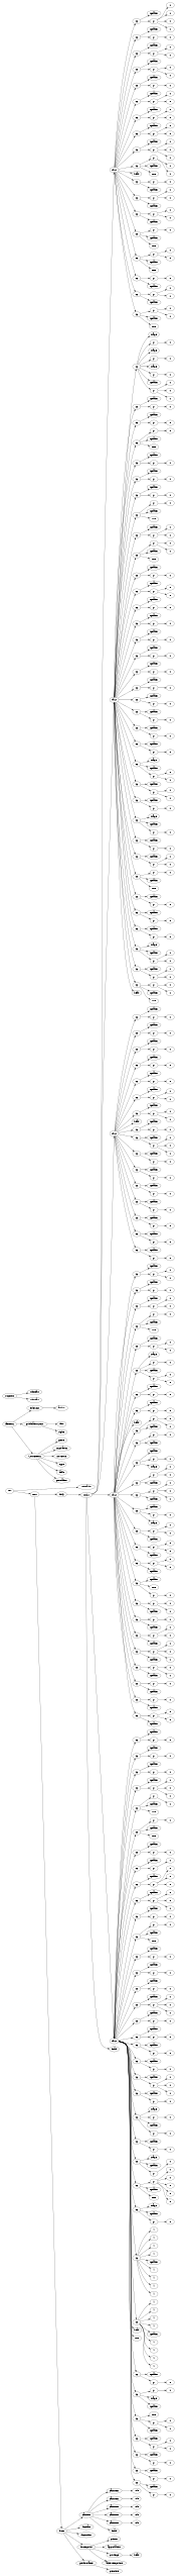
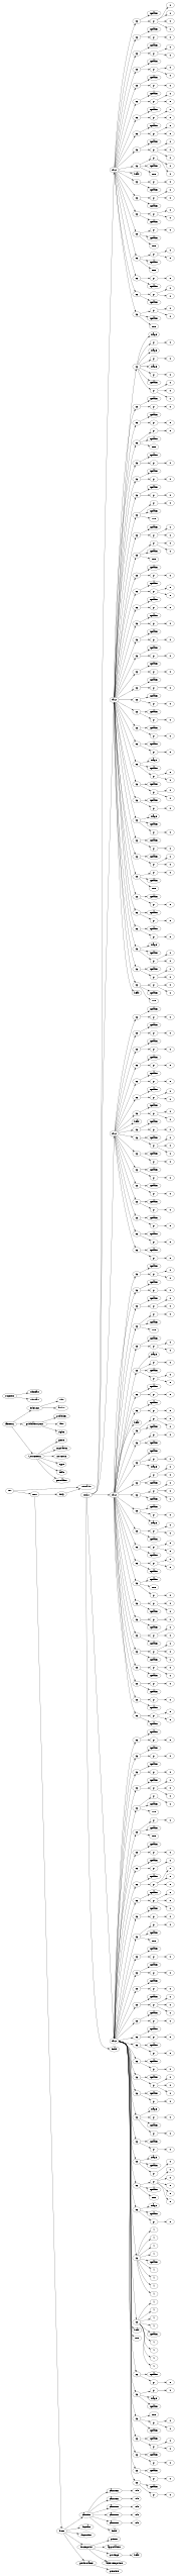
  digraph {
    rankdir=LR
    n1 [label=TEI]
    n2 [label=teiHeader]
    n3 [label=text]
    n4 [label=front]
    n5 [label=body]
    n6 [label=fileDesc]
    n7 [label=titleStmt]
    n8 [label=publicationStmt]
    n9 [label=SourceDesc]
+   n10 [label=title]
    n11 [label=author]
+   n12 [label=publisher]
    n13 [label=idno]
    n14 [label=rights]
    n15 [label=genre]
    n16 [label=inspiration]
    n17 [label=structure]
    n18 [label=type]
    n19 [label=taille]
    n20 [label=permalien]
    n21 [label=docDate]
    n22 [label=docAuthor]
    n23 [label=docImprint]
    n24 [label=performance]
    n25 [label=castList]
    n26 [label=body1]
    n27 [label=docTitle]
    n28 [label=titlePart]
    n29 [label=titlePart]
    n30 [label=approbation]
    n31 [label=privilege]
    n32 [label=acheveImprime]
    n33 [label=printer]
    n34 [label=premiere]
    n35 [label=head]
    n36 [label=castItem]
    n37 [label=castItem]
    n38 [label=castItem]
    n39 [label=castItem]
    n40 [label=castItem]
    n41 [label=head]
    n42 [label=role]
    n43 [label=role]
    n44 [label=role]
    n45 [label=role]
    n46 [label=role]
    n47 [label=head]
    n48 [label=div2]
    n49 [label=div2]
    n50 [label=div2]
    n51 [label=div2]
    n52 [label=div2]
    n53 [label=head]
    n54 [label=sp]
    n55 [label=sp]
    n56 [label=sp]
    n57 [label=sp]
    n58 [label=sp]
    n59 [label=sp]
    n60 [label=sp]
    n61 [label=sp]
    n62 [label=sp]
    n63 [label=sp]
    n64 [label=sp]
    n65 [label=sp]
    n66 [label=sp]
    n67 [label=sp]
    n68 [label=sp]
    n69 [label=sp]
    n70 [label=sp]
    n71 [label=sp]
    n72 [label=head]
    n73 [label=sp]
    n74 [label=sp]
    n75 [label=sp]
    n76 [label=sp]
    n77 [label=sp]
    n78 [label=sp]
    n79 [label=sp]
    n80 [label=sp]
    n81 [label=sp]
    n82 [label=sp]
    n83 [label=sp]
    n84 [label=sp]
    n85 [label=sp]
    n86 [label=sp]
    n87 [label=sp]
    n88 [label=sp]
    n89 [label=sp]
    n90 [label=sp]
    n91 [label=sp]
    n92 [label=sp]
    n93 [label=sp]
    n94 [label=sp]
    n95 [label=sp]
    n96 [label=sp]
    n97 [label=sp]
    n98 [label=sp]
    n99 [label=sp]
    n100 [label=sp]
    n101 [label=sp]
    n102 [label=sp]
    n103 [label=sp]
    n104 [label=sp]
    n105 [label=sp]
    n106 [label=sp]
    n107 [label=sp]
    n108 [label=head]
    n109 [label=sp]
    n110 [label=sp]
    n111 [label=sp]
    n112 [label=sp]
    n113 [label=sp]
    n114 [label=sp]
    n115 [label=sp]
    n116 [label=sp]
    n117 [label=sp]
    n118 [label=sp]
    n119 [label=sp]
    n120 [label=sp]
    n121 [label=sp]
    n122 [label=sp]
    n123 [label=sp]
    n124 [label=sp]
    n125 [label=head]
    n126 [label=sp]
    n127 [label=sp]
    n128 [label=sp]
    n129 [label=sp]
    n130 [label=sp]
    n131 [label=sp]
    n132 [label=sp]
    n133 [label=sp]
    n134 [label=sp]
    n135 [label=sp]
    n136 [label=sp]
    n137 [label=sp]
    n138 [label=sp]
    n139 [label=sp]
    n140 [label=sp]
    n141 [label=sp]
    n142 [label=sp]
    n143 [label=sp]
    n144 [label=sp]
    n145 [label=sp]
    n146 [label=sp]
    n147 [label=sp]
    n148 [label=sp]
    n149 [label=sp]
    n150 [label=sp]
    n151 [label=sp]
    n152 [label=head]
    n153 [label=note]
    n154 [label=sp]
    n155 [label=sp]
    n156 [label=sp]
    n157 [label=sp]
    n158 [label=sp]
    n159 [label=sp]
    n160 [label=sp]
    n161 [label=sp]
    n162 [label=sp]
    n163 [label=sp]
    n164 [label=sp]
    n165 [label=sp]
    n166 [label=sp]
    n167 [label=sp]
    n168 [label=sp]
    n169 [label=sp]
    n170 [label=sp]
    n171 [label=sp]
    n172 [label=sp]
    n173 [label=sp]
    n174 [label=sp]
    n175 [label=sp]
    n176 [label=sp]
    n177 [label=sp]
    n178 [label=sp]
    n179 [label=sp]
    n180 [label=sp]
    n181 [label=sp]
    n182 [label=sp]
    n183 [label=sp]
    n184 [label=sp]
    n185 [label=sp]
    n186 [label=sp]
    n187 [label=sp]
    n188 [label=sp]
    n189 [label=sp]
    n190 [label=speaker]
    n191 [label=p]
    n192 [label=speaker]
    n193 [label=p]
    n194 [label=speaker]
    n195 [label=p]
    n196 [label=speaker]
    n197 [label=note]
    n198 [label=p]
    n199 [label=speaker]
    n200 [label=note]
    n201 [label=p]
    n202 [label=speaker]
    n203 [label=p]
    n204 [label=speaker]
    n205 [label=p]
    n206 [label=speaker]
    n207 [label=note]
    n208 [label=p]
    n209 [label=speaker]
    n210 [label=p]
    n211 [label=speaker]
    n212 [label=p]
    n213 [label=speaker]
    n214 [label=p]
    n215 [label=speaker]
    n216 [label=p]
    n217 [label=speaker]
    n218 [label=p]
    n219 [label=speaker]
    n220 [label=p]
    n221 [label=speaker]
    n222 [label=p]
    n223 [label=speaker]
    n224 [label=p]
    n225 [label=speaker]
    n226 [label=p]
    n227 [label=speaker]
    n228 [label=note]
    n229 [label=p]
    n230 [label=s]
    n231 [label=s]
    n232 [label=s]
    n233 [label=s]
    n234 [label=s]
    n235 [label=s]
    n236 [label=s]
    n237 [label=s]
    n238 [label=s]
    n239 [label=s]
    n240 [label=s]
    n241 [label=s]
    n242 [label=s]
    n243 [label=s]
    n244 [label=s]
    n245 [label=s]
    n246 [label=s]
    n247 [label=s]
    n248 [label=s]
    n249 [label=s]
    n250 [label=s]
    n251 [label=s]
    n252 [label=s]
    n253 [label=s]
    n254 [label=s]
    n255 [label=s]
    n256 [label=s]
    n257 [label=s]
    n258 [label=s]
    n259 [label=s]
    n260 [label=s]
    n261 [label=s]
    n262 [label=s]
    n263 [label=s]
    n264 [label=speaker]
    n265 [label=p]
    n266 [label=stage]
    n267 [label=p]
    n268 [label=stage]
    n269 [label=p]
    n270 [label=stage]
    n271 [label=p]
    n272 [label=speaker]
    n273 [label=p]
    n274 [label=speaker]
    n275 [label=p]
    n276 [label=speaker]
    n277 [label=note]
    n278 [label=p]
    n279 [label=speaker]
    n280 [label=p]
    n281 [label=speaker]
    n282 [label=p]
    n283 [label=speaker]
    n284 [label=p]
    n285 [label=speaker]
    n286 [label=note]
    n287 [label=p]
    n288 [label=speaker]
    n289 [label=p]
    n290 [label=speaker]
    n291 [label=note]
    n292 [label=p]
    n293 [label=speaker]
    n294 [label=p]
    n295 [label=speaker]
    n296 [label=p]
    n297 [label=speaker]
    n298 [label=p]
    n299 [label=speaker]
    n300 [label=p]
    n301 [label=speaker]
    n302 [label=p]
    n303 [label=speaker]
    n304 [label=p]
    n305 [label=speaker]
    n306 [label=p]
    n307 [label=speaker]
    n308 [label=p]
    n309 [label=speaker]
    n310 [label=p]
    n311 [label=speaker]
    n312 [label=p]
    n313 [label=speaker]
    n314 [label=p]
    n315 [label=speaker]
    n316 [label=p]
    n317 [label=speaker]
    n318 [label=p]
    n319 [label=stage]
    n320 [label=speaker]
    n321 [label=p]
    n322 [label=speaker]
    n323 [label=p]
    n324 [label=speaker]
    n325 [label=p]
    n326 [label=stage]
    n327 [label=speaker]
    n328 [label=p]
    n329 [label=speaker]
    n330 [label=p]
    n331 [label=speaker]
    n332 [label=note]
    n333 [label=p]
    n334 [label=speaker]
    n335 [label=p]
    n336 [label=speaker]
    n337 [label=p]
    n338 [label=speaker]
    n339 [label=p]
    n340 [label=speaker]
    n341 [label=p]
    n342 [label=stage]
    n343 [label=speaker]
    n344 [label=p]
    n345 [label=speaker]
    n346 [label=note]
    n347 [label=p]
    n348 [label=s]
    n349 [label=s]
    n350 [label=s]
    n351 [label=s]
    n352 [label=s]
    n353 [label=s]
    n354 [label=s]
    n355 [label=s]
    n356 [label=s]
    n357 [label=s]
    n358 [label=s]
    n359 [label=s]
    n360 [label=s]
    n361 [label=s]
    n362 [label=s]
    n363 [label=s]
    n364 [label=s]
    n365 [label=s]
    n366 [label=s]
    n367 [label=s]
    n368 [label=s]
    n369 [label=s]
    n370 [label=s]
    n371 [label=s]
    n372 [label=s]
    n373 [label=s]
    n374 [label=s]
    n375 [label=s]
    n376 [label=s]
    n377 [label=s]
    n378 [label=s]
    n379 [label=s]
    n380 [label=s]
    n381 [label=s]
    n382 [label=s]
    n383 [label=s]
    n384 [label=s]
    n385 [label=s]
    n386 [label=s]
    n387 [label=s]
    n388 [label=s]
    n389 [label=s]
    n390 [label=s]
    n391 [label=s]
    n392 [label=s]
    n393 [label=s]
    n394 [label=s]
    n395 [label=s]
    n396 [label=s]
    n397 [label=speaker]
    n398 [label=p]
    n399 [label=speaker]
    n400 [label=p]
    n401 [label=speaker]
    n402 [label=p]
    n403 [label=speaker]
    n404 [label=p]
    n405 [label=speaker]
    n406 [label=p]
    n407 [label=speaker]
    n408 [label=p]
    n409 [label=speaker]
    n410 [label=p]
    n411 [label=speaker]
    n412 [label=p]
    n413 [label=speaker]
    n414 [label=p]
    n415 [label=speaker]
    n416 [label=p]
    n417 [label=speaker]
    n418 [label=p]
    n419 [label=speaker]
    n420 [label=p]
    n421 [label=speaker]
    n422 [label=p]
    n423 [label=speaker]
    n424 [label=p]
    n425 [label=speaker]
    n426 [label=p]
    n427 [label=speaker]
    n428 [label=p]
    n429 [label=s]
    n430 [label=s]
    n431 [label=s]
    n432 [label=s]
    n433 [label=s]
    n434 [label=s]
    n435 [label=s]
    n436 [label=s]
    n437 [label=s]
    n438 [label=s]
    n439 [label=s]
    n440 [label=s]
    n441 [label=s]
    n442 [label=s]
    n443 [label=s]
    n444 [label=s]
    n445 [label=s]
    n446 [label=s]
    n447 [label=s]
    n448 [label=s]
    n449 [label=speaker]
    n450 [label=p]
    n451 [label=speaker]
    n452 [label=p]
    n453 [label=speaker]
    n454 [label=p]
    n455 [label=stage]
    n456 [label=speaker]
    n457 [label=p]
    n458 [label=speaker]
    n459 [label=p]
    n460 [label=speaker]
    n461 [label=p]
    n462 [label=stage]
    n463 [label=speaker]
    n464 [label=p]
    n465 [label=speaker]
    n466 [label=p]
    n467 [label=speaker]
    n468 [label=p]
    n469 [label=speaker]
    n470 [label=note]
    n471 [label=p]
    n472 [label=speaker]
    n473 [label=p]
    n474 [label=speaker]
    n475 [label=p]
    n476 [label=speaker]
    n477 [label=p]
    n478 [label=speaker]
    n479 [label=p]
    n480 [label=speaker]
    n481 [label=p]
    n482 [label=speaker]
    n483 [label=p]
    n484 [label=speaker]
    n485 [label=p]
    n486 [label=speaker]
    n487 [label=p]
    n488 [label=speaker]
    n489 [label=p]
    n490 [label=speaker]
    n491 [label=p]
    n492 [label=speaker]
    n493 [label=p]
    n494 [label=speaker]
    n495 [label=note]
    n496 [label=p]
    n497 [label=speaker]
    n498 [label=p]
    n499 [label=speaker]
    n500 [label=p]
    n501 [label=stage]
    n502 [label=p]
    n503 [label=speaker]
    n504 [label=p]
    n505 [label=speaker]
    n506 [label=p]
    n507 [label=s]
    n508 [label=s]
    n509 [label=s]
    n510 [label=s]
    n511 [label=s]
    n512 [label=s]
    n513 [label=s]
    n514 [label=s]
    n515 [label=s]
    n516 [label=s]
    n517 [label=s]
    n518 [label=s]
    n519 [label=s]
    n520 [label=s]
    n521 [label=s]
    n522 [label=s]
    n523 [label=s]
    n524 [label=s]
    n525 [label=s]
    n526 [label=s]
    n527 [label=s]
    n528 [label=s]
    n529 [label=s]
    n530 [label=s]
    n531 [label=s]
    n532 [label=s]
    n533 [label=s]
    n534 [label=s]
    n535 [label=s]
    n536 [label=s]
    n537 [label=s]
    n538 [label=s]
    n539 [label=s]
    n540 [label=s]
    n541 [label=s]
    n542 [label=s]
    n543 [label=s]
    n544 [label=s]
    n545 [label=s]
    n546 [label=s]
    n547 [label=s]
    n548 [label=s]
    n549 [label=s]
    n550 [label=s]
    n551 [label=speaker]
    n552 [label=p]
    n553 [label=speaker]
    n554 [label=p]
    n555 [label=stage]
    n556 [label=speaker]
    n557 [label=note]
    n558 [label=p]
    n559 [label=speaker]
    n560 [label=p]
    n561 [label=speaker]
    n562 [label=p]
    n563 [label=speaker]
    n564 [label=p]
    n565 [label=speaker]
    n566 [label=p]
    n567 [label=speaker]
    n568 [label=p]
    n569 [label=speaker]
    n570 [label=p]
    n571 [label=speaker]
    n572 [label=p]
    n573 [label=speaker]
    n574 [label=p]
    n575 [label=speaker]
    n576 [label=note]
    n577 [label=p]
    n578 [label=speaker]
    n579 [label=note]
    n580 [label=p]
    n581 [label=speaker]
    n582 [label=p]
    n583 [label=speaker]
    n584 [label=p]
    n585 [label=speaker]
    n586 [label=p]
    n587 [label=speaker]
    n588 [label=p]
    n589 [label=speaker]
    n590 [label=p]
    n591 [label=speaker]
    n592 [label=note]
    n593 [label=p]
    n594 [label=speaker]
    n595 [label=p]
    n596 [label=speaker]
    n597 [label=p]
    n598 [label=speaker]
    n599 [label=p]
    n600 [label=speaker]
    n601 [label=p]
    n602 [label=speaker]
    n603 [label=p]
    n604 [label=speaker]
    n605 [label=p]
    n606 [label=speaker]
    n607 [label=p]
    n608 [label=speaker]
    n609 [label=p]
    n610 [label=speaker]
    n611 [label=p]
    n612 [label=speaker]
    n613 [label=p]
    n614 [label=speaker]
    n615 [label=p]
    n616 [label=stage]
    n617 [label=p]
    n618 [label=speaker]
    n619 [label=p]
    n620 [label=speaker]
    n621 [label=p]
    n622 [label=stage]
    n623 [label=speaker]
    n624 [label=note]
    n625 [label=p]
    n626 [label=speaker]
    n627 [label=p]
    n628 [label=stage]
    n629 [label=speaker]
    n630 [label=l]
    n631 [label=l]
    n632 [label=l]
    n633 [label=l]
    n634 [label=l]
    n635 [label=l]
    n636 [label=l]
    n637 [label=l]
    n638 [label=speaker]
    n639 [label=l]
    n640 [label=l]
    n641 [label=l]
    n642 [label=l]
    n643 [label=l]
    n644 [label=l]
    n645 [label=l]
    n646 [label=l]
    n647 [label=s]
    n648 [label=s]
    n649 [label=s]
    n650 [label=s]
    n651 [label=s]
    n652 [label=s]
    n653 [label=s]
    n654 [label=s]
    n655 [label=s]
    n656 [label=s]
    n657 [label=s]
    n658 [label=s]
    n659 [label=s]
    n660 [label=s]
    n661 [label=s]
    n662 [label=s]
    n663 [label=s]
    n664 [label=s]
    n665 [label=s]
    n666 [label=s]
    n667 [label=s]
    n668 [label=s]
    n669 [label=s]
    n670 [label=s]
    n671 [label=s]
    n672 [label=s]
    n673 [label=s]
    n674 [label=s]
    n675 [label=s]
    n676 [label=s]
    n677 [label=s]
    n678 [label=s]
    n679 [label=s]
    n680 [label=s]
    n681 [label=s]
    n682 [label=s]
    n683 [label=s]
    n684 [label=s]
    n685 [label=s]
    n686 [label=s]
    n687 [label=s]
    n688 [label=s]
    n689 [label=s]
    n690 [label=s]
    n691 [label=s]
    n692 [label=s]
    n693 [label=s]
    n694 [label=s]
    n695 [label=s]
    n696 [label=s]
    n697 [label=s]
    n1 -> n2
    n1 -> n3
    n3 -> n4
    n3 -> n5
    n4 -> n21
    n4 -> n22
    n4 -> n23
    n4 -> n24
    n4 -> n25
-   n5 -> n26
+   n5 -> n2
    n6 -> n7
    n6 -> n8
    n6 -> n9
+   n7 -> n10
    n7 -> n11
+   n8 -> n12
    n8 -> n13
    n8 -> n14
    n9 -> n15
    n9 -> n16
    n9 -> n17
    n9 -> n18
    n9 -> n19
    n9 -> n20
    n23 -> n30
    n23 -> n31
    n23 -> n32
    n23 -> n33
    n24 -> n34
    n25 -> n35
    n25 -> n36
    n25 -> n37
    n25 -> n38
    n25 -> n39
    n25 -> n40
    n26 -> n47
    n26 -> n48
    n26 -> n49
    n26 -> n50
    n26 -> n51
    n26 -> n52
    n27 -> n28
    n27 -> n29
    n31 -> n41
    n36 -> n42
    n37 -> n43
    n38 -> n44
    n39 -> n45
    n40 -> n46
    n48 -> n53
    n48 -> n54
    n48 -> n55
    n48 -> n56
    n48 -> n57
    n48 -> n58
    n48 -> n59
    n48 -> n60
    n48 -> n61
    n48 -> n62
    n48 -> n63
    n48 -> n64
    n48 -> n65
    n48 -> n66
    n48 -> n67
    n48 -> n68
    n48 -> n69
    n48 -> n70
    n48 -> n71
    n49 -> n72
    n49 -> n73
    n49 -> n74
    n49 -> n75
    n49 -> n76
    n49 -> n77
    n49 -> n78
    n49 -> n79
    n49 -> n80
    n49 -> n81
    n49 -> n82
    n49 -> n83
    n49 -> n84
    n49 -> n85
    n49 -> n86
    n49 -> n87
    n49 -> n88
    n49 -> n89
    n49 -> n90
    n49 -> n91
    n49 -> n92
    n49 -> n93
    n49 -> n94
    n49 -> n95
    n49 -> n96
    n49 -> n97
    n49 -> n98
    n49 -> n99
    n49 -> n100
    n49 -> n101
    n49 -> n102
    n49 -> n103
    n49 -> n104
    n49 -> n105
    n49 -> n106
    n49 -> n107
    n50 -> n108
    n50 -> n109
    n50 -> n110
    n50 -> n111
    n50 -> n112
    n50 -> n113
    n50 -> n114
    n50 -> n115
    n50 -> n116
    n50 -> n117
    n50 -> n118
    n50 -> n119
    n50 -> n120
    n50 -> n121
    n50 -> n122
    n50 -> n123
    n50 -> n124
    n51 -> n125
    n51 -> n126
    n51 -> n127
    n51 -> n128
    n51 -> n129
    n51 -> n130
    n51 -> n131
    n51 -> n132
    n51 -> n133
    n51 -> n134
    n51 -> n135
    n51 -> n136
    n51 -> n137
    n51 -> n138
    n51 -> n139
    n51 -> n140
    n51 -> n141
    n51 -> n142
    n51 -> n143
    n51 -> n144
    n51 -> n145
    n51 -> n146
    n51 -> n147
    n51 -> n148
    n51 -> n149
    n51 -> n150
    n51 -> n151
    n52 -> n152
    n52 -> n153
    n52 -> n154
    n52 -> n155
    n52 -> n156
    n52 -> n157
    n52 -> n158
    n52 -> n159
    n52 -> n160
    n52 -> n161
    n52 -> n162
    n52 -> n163
    n52 -> n164
    n52 -> n165
    n52 -> n166
    n52 -> n167
    n52 -> n168
    n52 -> n169
    n52 -> n170
    n52 -> n171
    n52 -> n172
    n52 -> n173
    n52 -> n174
    n52 -> n175
    n52 -> n176
    n52 -> n177
    n52 -> n178
    n52 -> n179
    n52 -> n180
    n52 -> n181
    n52 -> n182
    n52 -> n183
    n52 -> n184
    n52 -> n185
    n52 -> n186
    n52 -> n187
    n52 -> n188
    n52 -> n189
    n54 -> n190
    n54 -> n191
    n55 -> n192
    n55 -> n193
    n56 -> n194
    n56 -> n195
    n57 -> n196
    n57 -> n197
    n57 -> n198
    n58 -> n199
    n58 -> n200
    n58 -> n201
    n59 -> n202
    n59 -> n203
    n60 -> n204
    n60 -> n205
    n61 -> n206
    n61 -> n207
    n61 -> n208
    n62 -> n209
    n62 -> n210
    n63 -> n211
    n63 -> n212
    n64 -> n213
    n64 -> n214
    n65 -> n215
    n65 -> n216
    n66 -> n217
    n66 -> n218
    n67 -> n219
    n67 -> n220
    n68 -> n221
    n68 -> n222
    n69 -> n223
    n69 -> n224
    n70 -> n225
    n70 -> n226
    n71 -> n227
    n71 -> n228
    n71 -> n229
    n73 -> n264
    n73 -> n265
    n73 -> n266
    n73 -> n267
    n73 -> n268
    n73 -> n269
    n73 -> n270
    n73 -> n271
    n74 -> n272
    n74 -> n273
    n75 -> n274
    n75 -> n275
    n76 -> n276
    n76 -> n277
    n76 -> n278
    n77 -> n279
    n77 -> n280
    n78 -> n281
    n78 -> n282
    n79 -> n283
    n79 -> n284
    n80 -> n285
    n80 -> n286
    n80 -> n287
    n81 -> n288
    n81 -> n289
    n82 -> n290
    n82 -> n291
    n82 -> n292
    n83 -> n293
    n83 -> n294
    n84 -> n295
    n84 -> n296
    n85 -> n297
    n85 -> n298
    n86 -> n299
    n86 -> n300
    n87 -> n301
    n87 -> n302
    n88 -> n303
    n88 -> n304
    n89 -> n305
    n89 -> n306
    n90 -> n307
    n90 -> n308
    n91 -> n309
    n91 -> n310
    n92 -> n311
    n92 -> n312
    n93 -> n313
    n93 -> n314
    n94 -> n315
    n94 -> n316
    n95 -> n317
    n95 -> n318
    n95 -> n319
    n96 -> n320
    n96 -> n321
    n97 -> n322
    n97 -> n323
    n98 -> n324
    n98 -> n325
    n98 -> n326
    n99 -> n327
    n99 -> n328
    n100 -> n329
    n100 -> n330
    n101 -> n331
    n101 -> n332
    n101 -> n333
    n102 -> n334
    n102 -> n335
    n103 -> n336
    n103 -> n337
    n104 -> n338
    n104 -> n339
    n105 -> n340
    n105 -> n341
    n105 -> n342
    n106 -> n343
    n106 -> n344
    n107 -> n345
    n107 -> n346
    n107 -> n347
    n109 -> n397
    n109 -> n398
    n110 -> n399
    n110 -> n400
    n111 -> n401
    n111 -> n402
    n112 -> n403
    n112 -> n404
    n113 -> n405
    n113 -> n406
    n114 -> n407
    n114 -> n408
    n115 -> n409
    n115 -> n410
    n116 -> n411
    n116 -> n412
    n117 -> n413
    n117 -> n414
    n118 -> n415
    n118 -> n416
    n119 -> n417
    n119 -> n418
    n120 -> n419
    n120 -> n420
    n121 -> n421
    n121 -> n422
    n122 -> n423
    n122 -> n424
    n123 -> n425
    n123 -> n426
    n124 -> n427
    n124 -> n428
    n126 -> n449
    n126 -> n450
    n127 -> n451
    n127 -> n452
    n128 -> n453
    n128 -> n454
    n128 -> n455
    n129 -> n456
    n129 -> n457
    n130 -> n458
    n130 -> n459
    n131 -> n460
    n131 -> n461
    n131 -> n462
    n132 -> n463
    n132 -> n464
    n133 -> n465
    n133 -> n466
    n134 -> n467
    n134 -> n468
    n135 -> n469
    n135 -> n470
    n135 -> n471
    n136 -> n472
    n136 -> n473
    n137 -> n474
    n137 -> n475
    n138 -> n476
    n138 -> n477
    n139 -> n478
    n139 -> n479
    n140 -> n480
    n140 -> n481
    n141 -> n482
    n141 -> n483
    n142 -> n484
    n142 -> n485
    n143 -> n486
    n143 -> n487
    n144 -> n488
    n144 -> n489
    n145 -> n490
    n145 -> n491
    n146 -> n492
    n146 -> n493
    n147 -> n494
    n147 -> n495
    n147 -> n496
    n148 -> n497
    n148 -> n498
    n149 -> n499
    n149 -> n500
    n149 -> n501
    n149 -> n502
    n150 -> n503
    n150 -> n504
    n151 -> n505
    n151 -> n506
    n154 -> n551
    n154 -> n552
    n155 -> n553
    n155 -> n554
    n155 -> n555
    n156 -> n556
    n156 -> n557
    n156 -> n558
    n157 -> n559
    n157 -> n560
    n158 -> n561
    n158 -> n562
    n159 -> n563
    n159 -> n564
    n160 -> n565
    n160 -> n566
    n161 -> n567
    n161 -> n568
    n162 -> n569
    n162 -> n570
    n163 -> n571
    n163 -> n572
    n164 -> n573
    n164 -> n574
    n165 -> n575
    n165 -> n576
    n165 -> n577
    n166 -> n578
    n166 -> n579
    n166 -> n580
    n167 -> n581
    n167 -> n582
    n168 -> n583
    n168 -> n584
    n169 -> n585
    n169 -> n586
    n170 -> n587
    n170 -> n588
    n171 -> n589
    n171 -> n590
    n172 -> n591
    n172 -> n592
    n172 -> n593
    n173 -> n594
    n173 -> n595
    n174 -> n596
    n174 -> n597
    n175 -> n598
    n175 -> n599
    n176 -> n600
    n176 -> n601
    n177 -> n602
    n177 -> n603
    n178 -> n604
    n178 -> n605
    n179 -> n606
    n179 -> n607
    n180 -> n608
    n180 -> n609
    n181 -> n610
    n181 -> n611
    n182 -> n612
    n182 -> n613
    n183 -> n614
    n183 -> n615
    n183 -> n616
    n183 -> n617
    n184 -> n618
    n184 -> n619
    n185 -> n620
    n185 -> n621
    n185 -> n622
    n186 -> n623
    n186 -> n624
    n186 -> n625
    n187 -> n626
    n187 -> n627
    n187 -> n628
    n188 -> n629
    n188 -> n630
    n188 -> n631
    n188 -> n632
    n188 -> n633
    n188 -> n634
    n188 -> n635
    n188 -> n636
    n188 -> n637
    n189 -> n638
    n189 -> n639
    n189 -> n640
    n189 -> n641
    n189 -> n642
    n189 -> n643
    n189 -> n644
    n189 -> n645
    n189 -> n646
    n191 -> n230
    n193 -> n231
    n193 -> n232
    n195 -> n233
    n195 -> n234
    n198 -> n235
    n201 -> n236
    n201 -> n237
    n203 -> n238
    n205 -> n239
    n205 -> n240
    n208 -> n241
    n208 -> n242
    n210 -> n243
    n210 -> n244
    n210 -> n245
    n210 -> n246
    n212 -> n247
    n214 -> n248
    n214 -> n249
    n216 -> n250
    n216 -> n251
    n218 -> n252
    n220 -> n253
    n220 -> n254
    n222 -> n255
    n222 -> n256
    n224 -> n257
    n224 -> n258
    n226 -> n259
    n226 -> n260
    n226 -> n261
    n229 -> n262
    n229 -> n263
    n265 -> n348
    n265 -> n349
    n265 -> n350
    n267 -> n351
    n269 -> n352
    n271 -> n353
    n273 -> n354
    n275 -> n355
    n278 -> n356
    n280 -> n357
    n282 -> n358
    n284 -> n359
    n287 -> n360
    n289 -> n361
    n289 -> n362
    n292 -> n363
    n292 -> n364
    n294 -> n365
    n296 -> n366
    n296 -> n367
    n298 -> n368
    n300 -> n369
    n302 -> n370
    n304 -> n371
    n306 -> n372
    n308 -> n373
    n310 -> n374
    n312 -> n375
    n314 -> n376
    n316 -> n377
    n318 -> n378
    n318 -> n379
    n321 -> n380
    n321 -> n381
    n323 -> n382
    n325 -> n383
    n328 -> n384
    n330 -> n385
    n330 -> n386
    n333 -> n387
    n335 -> n388
    n337 -> n389
    n339 -> n390
    n341 -> n391
    n341 -> n392
    n344 -> n393
    n344 -> n394
    n347 -> n395
    n347 -> n396
    n398 -> n429
    n400 -> n430
    n400 -> n431
    n400 -> n432
    n402 -> n433
    n404 -> n434
    n406 -> n435
    n408 -> n436
    n410 -> n437
    n412 -> n438
    n414 -> n439
    n416 -> n440
    n418 -> n441
    n420 -> n442
    n422 -> n443
    n424 -> n444
    n426 -> n445
    n426 -> n446
    n428 -> n447
    n428 -> n448
    n450 -> n507
    n450 -> n508
    n452 -> n509
    n454 -> n510
    n457 -> n511
    n457 -> n512
    n459 -> n513
    n459 -> n514
    n459 -> n515
    n461 -> n516
    n464 -> n517
    n464 -> n518
    n466 -> n519
    n466 -> n520
    n468 -> n521
    n468 -> n522
    n471 -> n523
    n473 -> n524
    n473 -> n525
    n475 -> n526
    n477 -> n527
    n477 -> n528
    n479 -> n529
    n479 -> n530
    n479 -> n531
    n481 -> n532
    n481 -> n533
    n483 -> n534
    n485 -> n535
    n487 -> n536
    n487 -> n537
    n489 -> n538
    n489 -> n539
    n491 -> n540
    n493 -> n541
    n493 -> n542
    n496 -> n543
    n498 -> n544
    n498 -> n545
    n500 -> n546
    n500 -> n547
    n502 -> n548
    n504 -> n549
    n506 -> n550
    n552 -> n647
    n554 -> n648
    n558 -> n649
    n558 -> n650
    n560 -> n651
    n560 -> n652
    n562 -> n653
    n564 -> n654
    n566 -> n655
    n568 -> n656
    n570 -> n657
    n572 -> n658
    n574 -> n659
    n574 -> n660
    n574 -> n661
    n577 -> n662
    n580 -> n663
    n582 -> n664
    n584 -> n665
    n586 -> n666
    n586 -> n667
    n586 -> n668
    n588 -> n669
    n588 -> n670
    n588 -> n671
    n590 -> n672
    n593 -> n673
    n595 -> n674
    n597 -> n675
    n599 -> n676
    n601 -> n677
    n601 -> n678
    n601 -> n679
    n603 -> n680
    n605 -> n681
    n607 -> n682
    n609 -> n683
    n611 -> n684
    n611 -> n685
    n611 -> n686
    n613 -> n687
    n615 -> n688
    n617 -> n689
    n619 -> n690
    n621 -> n691
    n625 -> n692
    n625 -> n693
    n625 -> n694
    n625 -> n695
    n625 -> n696
    n627 -> n697
  }
